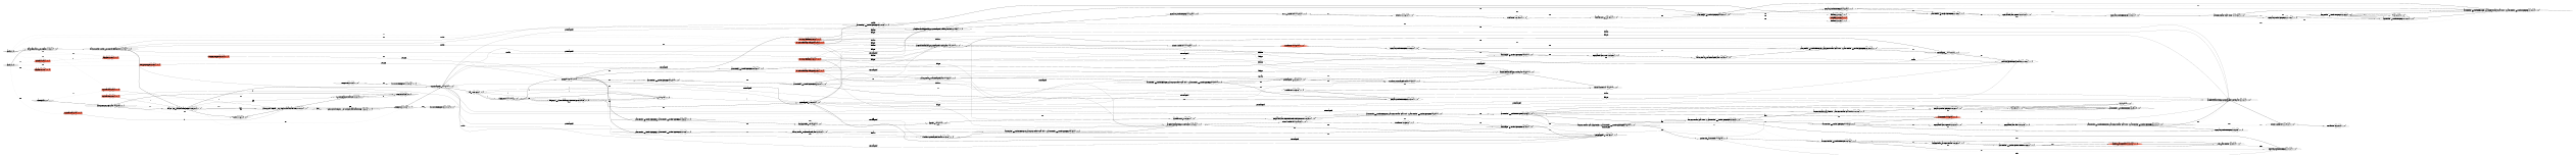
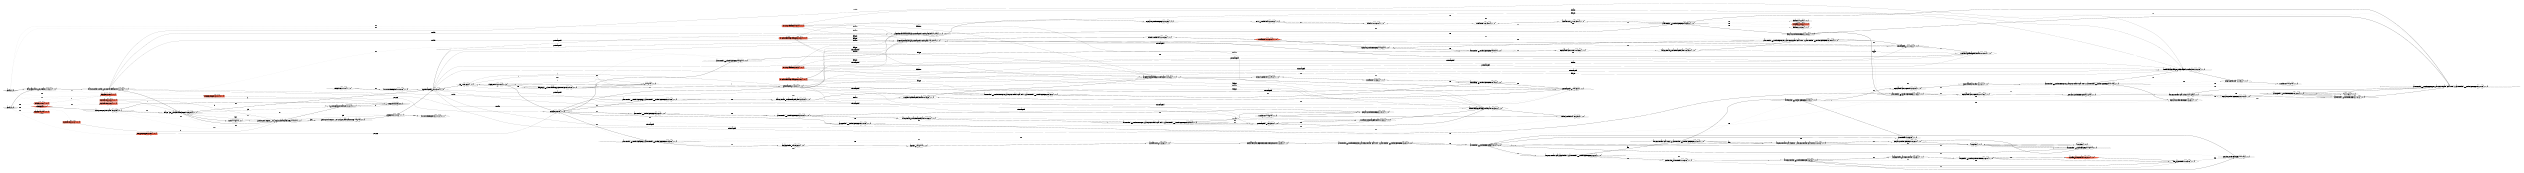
  digraph {
    rankdir=LR
    node [fillcolor=white shape=ellipse style=filled]
    edge [style=bold]
    n1 [label="int posTimestampField = -1@@@15@@@['1', '1', '0']"]
    n2 [label="posTimestampField != -1@@@30@@@['1', '1', '0']" shape=diamond]
    n3 [label="parseFields(fieldNames,fieldTypes,posTimestampField,rowBuilder,parser)@@@104@@@['1', '1', '0']"]
    n4 [label="parseFields(fieldNames,fieldTypes,posTimestampField,rowBuilder,parser)@@@78@@@['1', '1', '0']"]
    n5 [label="rowBuilder.set(posTimestampField,timeValue)@@@46@@@['1', '1', '0']"]
    n6 [label="parseFieldForName(fieldNames,fieldTypes,posTimestampField,rowBuilder,parser,field)@@@124@@@['1', '1', '0']"]
    n7 [label="posTimestampField != -1@@@101@@@['1', '1', '0']" shape=diamond]
    n8 [label="int i = 0@@@16@@@['1', '1', '0']"]
    n9 [label="posTimestampField != -1@@@45@@@['1', '1', '0']" shape=diamond]
    n10 [label="rowBuilder.set(posTimestampField,timeValue)@@@102@@@['1', '1', '0']"]
    n11 [label="rowBuilder.set(posTimestampField,timeValue)@@@31@@@['1', '1', '0']"]
    n12 [label="parseFields(fieldNames,fieldTypes,rowBuilder,parser)@@@33@@@['1', '1', '0']"]
    n13 [label="sink.send(rowBuilder.build())@@@105@@@['1', '1', '0']"]
    n14 [label="sink.send(rowBuilder.build())@@@79@@@['1', '1', '0']"]
    n15 [label="parseFields(fieldNames,fieldTypes,rowBuilder,parser)@@@48@@@['1', '1', '0']"]
    n16 [label="expect(parser,JsonToken.END_ARRAY)@@@126@@@['1', '1', '0']"]
    n17 [label="posTimestampField = i@@@20@@@['1', '1', '0']"]
    n18 [label="i < fieldTypes.size()@@@17@@@['1', '1', '0']" shape=diamond]
    n19 [label="fieldTypes.get(i) == ColumnMetaData.Rep.JAVA_SQL_TIMESTAMP@@@19@@@['1', '1', '0']" shape=diamond]
    n20 [label="i++@@@18@@@['1', '1', '0']"]
    n21 [label="final Row.RowBuilder rowBuilder = Row.newBuilder(fieldNames.size())@@@4@@@['1', '1', '0']"]
    n22 [label="final byte(( bytes = AvaticaUtils.readFullyToBytes(in)@@@5@@@['1', '1', '1']"]
    n23 [label="sink.send(rowBuilder.build())@@@34@@@['1', '1', '0']"]
    n24 [label="System.out.println(\"Response: \" + new String(bytes,StandardCharsets.UTF_8))@@@7@@@['1', '1', '1']"]
    n25 [label="in = new ByteArrayInputStream(bytes)@@@8@@@['0', '0', '1']"]
    n26 [label="System.out.println(\"Response: \" + new String(bytes,StandardCharsets.UTF_8))@@@8@@@['1', '1', '0']"]
    n27 [label="IOException e@@@10@@@['1', '1', '1']" shape=box]
    n28 [label="in.close()@@@6@@@['0', '0', '1']"]
    n29 [label="sink.send(rowBuilder.build())@@@49@@@['1', '1', '0']"]
    n30 [label="expectScalarField(parser,\"segmentId\")@@@75@@@['1', '1', '0']"]
    n31 [label="expectScalarField(parser,\"offset\")@@@76@@@['1', '1', '0']"]
    n32 [label="parser.nextToken() == JsonToken.FIELD_NAME && parser.getCurrentName().equals(\"event\") && parser.nextToken() == JsonToken.START_OBJECT@@@77@@@['1', '1', '0']" shape=diamond]
    n33 [label="final Long timeValue = extractTimestampField(parser)@@@28@@@['1', '1', '0']"]
    n34 [label="parser.nextToken() == JsonToken.FIELD_NAME && parser.getCurrentName().equals(\"result\") && parser.nextToken() == JsonToken.START_OBJECT@@@29@@@['1', '1', '0']" shape=diamond]
    n35 [label="expect(parser,JsonToken.END_OBJECT)@@@37@@@['1', '1', '0']"]
    n36 [label="rowBuilder.reset()@@@35@@@['1', '1', '0']"]
    n37 [label="expect(parser,JsonToken.START_ARRAY)@@@88@@@['1', '1', '0']"]
    n38 [label="{}@@@89@@@['1', '1', '0']"]
    n39 [label="parser.nextToken() != JsonToken.END_ARRAY@@@89@@@['0', '1', '0']" shape=diamond]
    n40 [label="{}@@@89@@@['1', '0', '0']"]
    n41 [label="parser.nextToken() == JsonToken.FIELD_NAME@@@61@@@['1', '1', '0']" shape=diamond]
    n42 [label="expectScalarField(parser,\"segmentId\")@@@114@@@['1', '1', '0']"]
    n43 [label="expect(parser,JsonToken.FIELD_NAME)@@@115@@@['1', '1', '0']"]
    n44 [label="parser.getCurrentName().equals(\"columns\")@@@116@@@['1', '1', '0']" shape=diamond]
    n45 [label="final JsonFactory factory = new JsonFactory()@@@3@@@['1', '1', '0']"]
    n46 [label="sink.send(row)@@@128@@@['1', '1', '0']"]
    n47 [label="rowBuilder.reset()@@@129@@@['1', '1', '0']"]
    n48 [label="page.totalRowCount += 1@@@130@@@['1', '1', '0']"]
    n49 [label="expectScalarField(parser,DEFAULT_RESPONSE_TIMESTAMP_COLUMN)@@@59@@@['1', '1', '0']"]
    n50 [label="parser.nextToken() == JsonToken.FIELD_NAME && parser.getCurrentName().equals(\"result\") && parser.nextToken() == JsonToken.START_OBJECT@@@60@@@['1', '1', '0']" shape=diamond]
    n51 [label="Row row = rowBuilder.build()@@@127@@@['1', '1', '0']"]
-   n52 [fillcolor=lightgray label="traceResponse['0', '0', '1']" shape=diamond]
+   n52 [fillcolor=tomato label="traceResponse['0', '0', '1']" shape=diamond]
    n53 [label="CalciteSystemProperty.DEBUG.value()@@@3@@@['0', '0', '1']" shape=diamond]
    n54 [fillcolor=tomato label="InputStream in@@@2@@@['0', '1', '0']" shape=box]
    n55 [fillcolor=tomato label="InputStream in@@@2@@@['0', '0', '1']" shape=box]
    n56 [fillcolor=lightgray label="return in@@@14@@@['0', '0', '1']" shape=diamond]
    n57 [label="parser.nextToken() == JsonToken.START_ARRAY@@@96@@@['1', '1', '0']" shape=diamond]
    n58 [label="parser.nextToken() == JsonToken.START_OBJECT@@@97@@@['1', '1', '0']" shape=diamond]
    n59 [label="expect(parser,JsonToken.END_OBJECT)@@@108@@@['1', '1', '0']"]
    n60 [label="final Long timeValue = extractTimestampField(parser)@@@99@@@['1', '1', '0']"]
    n61 [label="expectScalarField(parser,\"version\")@@@98@@@['1', '1', '0']"]
    n62 [label="parser.nextToken() == JsonToken.FIELD_NAME && parser.getCurrentName().equals(\"event\") && parser.nextToken() == JsonToken.START_OBJECT@@@100@@@['1', '1', '0']" shape=diamond]
    n63 [label="parser.nextToken() == JsonToken.FIELD_NAME && parser.getCurrentName().equals(\"events\") && parser.nextToken() == JsonToken.START_ARRAY@@@121@@@['1', '1', '0']" shape=diamond]
    n64 [label="parser.nextToken() != JsonToken.END_ARRAY@@@118@@@['1', '1', '0']" shape=diamond]
    n65 [label="parser.nextToken() != JsonToken.END_ARRAY@@@118@@@['1', '0', '0']" shape=diamond]
    n66 [label="expect(parser,JsonToken.START_ARRAY)@@@117@@@['1', '1', '0']"]
    n67 [label="parser.nextToken() == JsonToken.START_ARRAY@@@122@@@['1', '1', '0']" shape=diamond]
    n68 [label="expect(parser,JsonToken.END_OBJECT)@@@133@@@['1', '1', '0']"]
    n69 [label="{}@@@118@@@['0', '1', '0']"]
    n70 [label="parser.nextToken() == JsonToken.START_ARRAY@@@112@@@['1', '1', '0']" shape=diamond]
    n71 [label="parser.nextToken() == JsonToken.START_OBJECT@@@113@@@['1', '1', '0']" shape=diamond]
    n72 [fillcolor=tomato label="Page page@@@2@@@['0', '1', '0']" shape=box]
    n73 [fillcolor=lightgray label="parse['1', '0', '0']" shape=diamond]
    n74 [fillcolor=tomato label="InputStream in@@@2@@@['1', '0', '0']" shape=box]
    n75 [fillcolor=tomato label="List<String> fieldNames@@@2@@@['1', '0', '0']" shape=box]
    n76 [fillcolor=tomato label="Page page@@@2@@@['1', '0', '0']" shape=box]
    n77 [fillcolor=tomato label="QueryType queryType@@@2@@@['1', '0', '0']" shape=box]
    n78 [fillcolor=tomato label="Sink sink@@@2@@@['1', '0', '0']" shape=box]
    n79 [fillcolor=tomato label="List<ColumnMetaData.Rep> fieldTypes@@@2@@@['1', '0', '0']" shape=box]
    n80 [label="queryType@@@25@@@['1', '1', '0']" shape=diamond]
    n81 [label="fieldNames@@@123@@@['1', '0', '0']"]
    n82 [fillcolor=tomato label="String field@@@123@@@['0', '1', '0']" shape=box]
    n83 [label="fieldNames@@@123@@@['1', '1', '0']"]
    n84 [label="throw new RuntimeException(e)@@@12@@@['1', '1', '0']"]
    n85 [label="parser.nextToken() == JsonToken.START_ARRAY@@@26@@@['1', '1', '0']" shape=diamond]
    n86 [label="parser.nextToken() == JsonToken.START_ARRAY && parser.nextToken() == JsonToken.START_OBJECT@@@55@@@['1', '1', '0']" shape=diamond]
    n87 [label="parser.nextToken() == JsonToken.START_ARRAY && parser.nextToken() == JsonToken.START_OBJECT@@@41@@@['1', '1', '0']" shape=diamond]
    n88 [label="rowBuilder.reset()@@@50@@@['1', '1', '0']"]
    n89 [label="parser.nextToken() == JsonToken.START_OBJECT@@@44@@@['1', '1', '0']" shape=diamond]
    n90 [fillcolor=tomato label="rowBuilder.reset()@@@106@@@['1', '1', '0']"]
    n91 [label="rowBuilder.reset()@@@80@@@['1', '1', '0']"]
    n92 [label="parser.getCurrentName().equals(\"events\") && parser.nextToken() == JsonToken.START_ARRAY@@@73@@@['1', '1', '0']" shape=diamond]
    n93 [label="parser.nextToken() == JsonToken.START_OBJECT@@@74@@@['1', '1', '0']" shape=diamond]
-   n94 [fillcolor=tomato label="parser.nextToken()@@@85@@@['1', '1', '0']"]
+   n94 [label="parser.nextToken()@@@85@@@['1', '1', '0']"]
    n95 [label="parser.getCurrentName().equals(\"dimensions\") || parser.getCurrentName().equals(\"metrics\")@@@87@@@['1', '1', '0']" shape=diamond]
    n96 [label="expect(parser,JsonToken.END_OBJECT)@@@83@@@['1', '1', '0']"]
    n97 [label="parser.getCurrentName().equals(\"pagingIdentifiers\") && parser.nextToken() == JsonToken.START_OBJECT@@@62@@@['1', '1', '0']" shape=diamond]
    n98 [label="JsonToken token = parser.nextToken()@@@63@@@['1', '1', '0']"]
    n99 [label="parser.getCurrentToken() == JsonToken.FIELD_NAME@@@64@@@['1', '1', '0']" shape=diamond]
    n100 [label="expect(token,JsonToken.END_OBJECT)@@@71@@@['1', '1', '0']"]
    n101 [label="throw new RuntimeException(e)@@@11@@@['0', '0', '1']"]
    n102 [label="final Long timeValue = extractTimestampField(parser)@@@42@@@['1', '1', '0']"]
    n103 [label="parser.nextToken() == JsonToken.FIELD_NAME && parser.getCurrentName().equals(\"result\") && parser.nextToken() == JsonToken.START_ARRAY@@@43@@@['1', '1', '0']" shape=diamond]
    n104 [label="parser.nextToken() == JsonToken.START_OBJECT@@@27@@@['1', '1', '0']" shape=diamond]
    n105 [fillcolor=lightgray label="parse['0', '1', '0']" shape=diamond]
    n106 [fillcolor=tomato label="List<ColumnMetaData.Rep> fieldTypes@@@2@@@['0', '1', '0']" shape=box]
    n107 [fillcolor=tomato label="QueryType queryType@@@2@@@['0', '1', '0']" shape=box]
    n108 [fillcolor=tomato label="List<String> fieldNames@@@2@@@['0', '1', '0']" shape=box]
    n109 [label="page.offset = -1@@@57@@@['1', '1', '0']"]
    n110 [label="page.totalRowCount = 0@@@58@@@['1', '1', '0']"]
    n111 [label="page.pagingIdentifier = parser.getCurrentName()@@@65@@@['1', '1', '0']"]
    n112 [label="parser.nextToken() == JsonToken.VALUE_NUMBER_INT@@@66@@@['1', '1', '0']" shape=diamond]
    n113 [fillcolor=tomato label="page.offset = parser.getIntValue()@@@67@@@['1', '1', '0']"]
    n114 [label="token = parser.nextToken()@@@69@@@['1', '1', '0']"]
    n115 [label="page.pagingIdentifier = null@@@56@@@['1', '1', '0']"]
    n116 [label="IOException e@@@11@@@['1', '1', '0']" shape=diamond]
    n1 -> n2 [label=posTimestampField style=solid]
    n1 -> n3 [label=posTimestampField style=solid]
    n1 -> n4 [label=posTimestampField style=solid]
    n1 -> n5 [label=posTimestampField style=solid]
    n1 -> n6 [label=posTimestampField style=solid]
    n1 -> n7 [label=posTimestampField style=solid]
    n1 -> n8
    n1 -> n9 [label=posTimestampField style=solid]
    n1 -> n10 [label=posTimestampField style=solid]
    n1 -> n11 [label=posTimestampField style=solid]
    n2 -> n11 [label=true style=dotted]
    n2 -> n11
    n2 -> n12
    n3 -> n13
    n4 -> n14
    n5 -> n15
    n6 -> n16
    n7 -> n3
    n7 -> n10 [label=true style=dotted]
    n7 -> n10
    n8 -> n17 [label=i style=solid]
    n8 -> n18
    n8 -> n18 [label=i style=solid]
    n8 -> n19 [label=i style=solid]
    n8 -> n20 [label=i style=solid]
    n9 -> n5 [label=true style=dotted]
    n9 -> n5
    n9 -> n15
    n10 -> n3
    n11 -> n12
    n12 -> n23
    n13 -> n90
    n14 -> n91
    n15 -> n29
    n16 -> n51
    n17 -> n2 [label=posTimestampField style=solid]
    n17 -> n3 [label=posTimestampField style=solid]
    n17 -> n4 [label=posTimestampField style=solid]
    n17 -> n5 [label=posTimestampField style=solid]
    n17 -> n6 [label=posTimestampField style=solid]
    n17 -> n7 [label=posTimestampField style=solid]
    n17 -> n9 [label=posTimestampField]
    n17 -> n10 [label=posTimestampField style=solid]
    n17 -> n11 [label=posTimestampField style=solid]
    n18 -> n19 [label=true style=dotted]
    n18 -> n19
    n18 -> n20 [label=true style=dotted]
    n18 -> n80
    n19 -> n17
    n19 -> n17 [label=true style=dotted]
    n19 -> n20
    n20 -> n17 [label=i style=solid]
    n20 -> n18 [label=i style=solid]
    n20 -> n18
    n20 -> n19 [label=i style=solid]
    n21 -> n3 [label=rowBuilder style=solid]
    n21 -> n4 [label=rowBuilder style=solid]
    n21 -> n6 [label=rowBuilder style=solid]
    n21 -> n12 [label=rowBuilder style=solid]
    n21 -> n15 [label=rowBuilder style=solid]
    n21 -> n22
    n22 -> n1
    n22 -> n24 [label=bytes style=solid]
    n22 -> n24
    n22 -> n24 [label=true style=dotted]
    n22 -> n25 [label=bytes style=solid]
    n22 -> n26 [label=true style=dotted]
    n22 -> n27 [label=true style=dotted]
    n22 -> n28
    n24 -> n25
    n24 -> n26 [label=bytes style=solid]
    n24 -> n26
    n24 -> n27 [label=bytes style=solid]
    n25 -> n56 [label=in style=solid]
    n25 -> n56
    n26 -> n27
    n27 -> n1
    n27 -> n101
    n27 -> n101 [label=true style=dotted]
    n28 -> n24
    n29 -> n88
    n30 -> n31
    n31 -> n32
    n32 -> n4 [label=true style=dotted]
    n32 -> n4
    n32 -> n14 [label=true style=dotted]
    n32 -> n91 [label=true style=dotted]
    n32 -> n96
    n33 -> n11 [label=timeValue style=solid]
    n33 -> n34
    n34 -> n2 [label=true style=dotted]
    n34 -> n2
    n34 -> n12 [label=true style=dotted]
    n34 -> n23 [label=true style=dotted]
    n34 -> n35
    n34 -> n36 [label=true style=dotted]
    n35 -> n104
    n36 -> n23
    n36 -> n35
    n37 -> n38
    n37 -> n39
    n38 -> n39
    n38 -> n40
    n38 -> n41
    n39 -> n38
    n39 -> n41
    n40 -> n38
    n41 -> n97
    n41 -> n97 [label=true style=dotted]
    n42 -> n43
    n43 -> n44
    n44 -> n63
    n44 -> n64 [label=true style=dotted]
    n44 -> n65 [label=true style=dotted]
    n44 -> n66
    n44 -> n66 [label=true style=dotted]
    n45 -> n21
    n46 -> n47
    n47 -> n48
    n48 -> n67
    n49 -> n50
    n50 -> n41 [label=true style=dotted]
    n50 -> n41
    n51 -> n46 [label=row style=solid]
    n51 -> n46
    n52 -> n53
    n52 -> n54 [label=true style=dotted]
    n53 -> n22
    n53 -> n22 [label=true style=dotted]
    n53 -> n24 [label=true style=dotted]
    n53 -> n25 [label=true style=dotted]
    n53 -> n28 [label=true style=dotted]
    n53 -> n56
    n54 -> n24 [label=in style=solid]
    n55 -> n22 [label=in style=solid]
    n55 -> n56 [label=in style=solid]
    n57 -> n58 [label=true style=dotted]
    n57 -> n58
    n58 -> n59 [label=true style=dotted]
    n58 -> n60 [label=true style=dotted]
    n58 -> n61 [label=true style=dotted]
    n58 -> n61
    n58 -> n62 [label=true style=dotted]
    n59 -> n58
    n60 -> n10 [label=timeValue style=solid]
    n60 -> n62
    n61 -> n60
    n62 -> n3 [label=true style=dotted]
    n62 -> n7
    n62 -> n7 [label=true style=dotted]
    n62 -> n13 [label=true style=dotted]
    n62 -> n59
    n62 -> n90 [label=true style=dotted]
    n63 -> n67
    n63 -> n67 [label=true style=dotted]
    n63 -> n68
    n64 -> n63
    n64 -> n65
    n64 -> n69
    n65 -> n63
    n65 -> n64
    n66 -> n64
    n66 -> n65
    n67 -> n6 [label=true style=dotted]
    n67 -> n6
    n67 -> n16 [label=true style=dotted]
    n67 -> n46 [label=true style=dotted]
    n67 -> n47 [label=true style=dotted]
    n67 -> n48 [label=true style=dotted]
    n67 -> n51 [label=true style=dotted]
    n67 -> n68
    n67 -> n81 [label=true style=dotted]
    n67 -> n82 [label=true style=dotted]
    n67 -> n83 [label=true style=dotted]
    n68 -> n71
    n69 -> n64
    n70 -> n71
    n70 -> n71 [label=true style=dotted]
    n71 -> n42
    n71 -> n42 [label=true style=dotted]
    n71 -> n43 [label=true style=dotted]
    n71 -> n44 [label=true style=dotted]
    n71 -> n63 [label=true style=dotted]
    n71 -> n68 [label=true style=dotted]
    n73 -> n45
    n73 -> n74 [label=true style=dotted]
    n73 -> n75 [label=true style=dotted]
    n73 -> n76 [label=true style=dotted]
    n73 -> n77 [label=true style=dotted]
    n73 -> n78 [label=true style=dotted]
    n74 -> n24 [label=in style=solid]
    n75 -> n3 [label=fieldNames style=solid]
    n75 -> n4 [label=fieldNames style=solid]
    n75 -> n6 [label=fieldNames style=solid]
    n75 -> n12 [label=fieldNames style=solid]
    n75 -> n15 [label=fieldNames style=solid]
    n77 -> n80 [label=queryType style=solid]
    n78 -> n72 [label=0 style=dashed]
    n79 -> n3 [label=fieldTypes style=solid]
    n79 -> n4 [label=fieldTypes style=solid]
    n79 -> n6 [label=fieldTypes style=solid]
    n79 -> n12 [label=fieldTypes style=solid]
    n79 -> n15 [label=fieldTypes style=solid]
    n80 -> n17
    n80 -> n57 [label=true style=dotted]
    n80 -> n57
    n80 -> n70
    n80 -> n70 [label=true style=dotted]
    n80 -> n85 [label=true style=dotted]
    n80 -> n85
    n80 -> n86
    n80 -> n86 [label=true style=dotted]
    n80 -> n87 [label=true style=dotted]
    n80 -> n87
    n84 -> n1
    n85 -> n104
    n85 -> n104 [label=true style=dotted]
    n86 -> n49 [label=true style=dotted]
    n86 -> n50 [label=true style=dotted]
    n86 -> n109 [label=true style=dotted]
    n86 -> n110 [label=true style=dotted]
    n86 -> n115 [label=true style=dotted]
    n86 -> n115
    n87 -> n102
    n87 -> n102 [label=true style=dotted]
    n87 -> n103 [label=true style=dotted]
    n88 -> n89
    n89 -> n9 [label=true style=dotted]
    n89 -> n9
    n89 -> n15 [label=true style=dotted]
    n89 -> n29 [label=true style=dotted]
    n89 -> n88 [label=true style=dotted]
    n90 -> n59
    n92 -> n93
    n92 -> n93 [label=true style=dotted]
    n92 -> n94 [label=true style=dotted]
    n92 -> n95 [label=false style=dotted]
    n92 -> n95
    n93 -> n30 [label=true style=dotted]
    n93 -> n30
    n93 -> n31 [label=true style=dotted]
    n93 -> n32 [label=true style=dotted]
    n93 -> n94
    n93 -> n96 [label=true style=dotted]
    n94 -> n41
    n95 -> n37 [label=true style=dotted]
    n95 -> n37
    n95 -> n38 [label=true style=dotted]
    n95 -> n39 [label=true style=dotted]
    n95 -> n41
    n96 -> n93
    n97 -> n92 [label=false style=dotted]
    n97 -> n92
    n97 -> n98
    n97 -> n98 [label=true style=dotted]
    n97 -> n99 [label=true style=dotted]
    n97 -> n100 [label=true style=dotted]
    n98 -> n99
-   n98 -> n100 [label=token style=solid]
+   n98 -> n114 [label=token style=solid]
    n99 -> n100
    n99 -> n111 [label=true style=dotted]
    n99 -> n111
    n99 -> n112 [label=true style=dotted]
    n99 -> n114 [label=true style=dotted]
    n100 -> n41
    n102 -> n5 [label=timeValue style=solid]
    n102 -> n103
    n103 -> n89
    n103 -> n89 [label=true style=dotted]
    n104 -> n33 [label=true style=dotted]
    n104 -> n33
    n104 -> n34 [label=true style=dotted]
    n104 -> n35 [label=true style=dotted]
    n105 -> n45
    n105 -> n54 [label=true style=dotted]
    n105 -> n72 [label=true style=dotted]
    n105 -> n106 [label=true style=dotted]
    n105 -> n107 [label=true style=dotted]
    n105 -> n108 [label=true style=dotted]
    n106 -> n3 [label=fieldTypes style=solid]
    n106 -> n4 [label=fieldTypes style=solid]
    n106 -> n6 [label=fieldTypes style=solid]
    n106 -> n12 [label=fieldTypes style=solid]
    n106 -> n15 [label=fieldTypes style=solid]
    n107 -> n80 [label=queryType style=solid]
    n108 -> n3 [label=fieldNames style=solid]
    n108 -> n4 [label=fieldNames style=solid]
    n108 -> n6 [label=fieldNames style=solid]
    n108 -> n12 [label=fieldNames style=solid]
    n108 -> n15 [label=fieldNames style=solid]
    n109 -> n110
    n110 -> n49
    n111 -> n112
    n112 -> n113 [label=true style=dotted]
    n112 -> n113
    n112 -> n114
    n113 -> n114
    n114 -> n99
    n114 -> n100 [label=token style=solid]
    n115 -> n109
    n116 -> n84 [label=true style=dotted]
    n116 -> n84
  }
